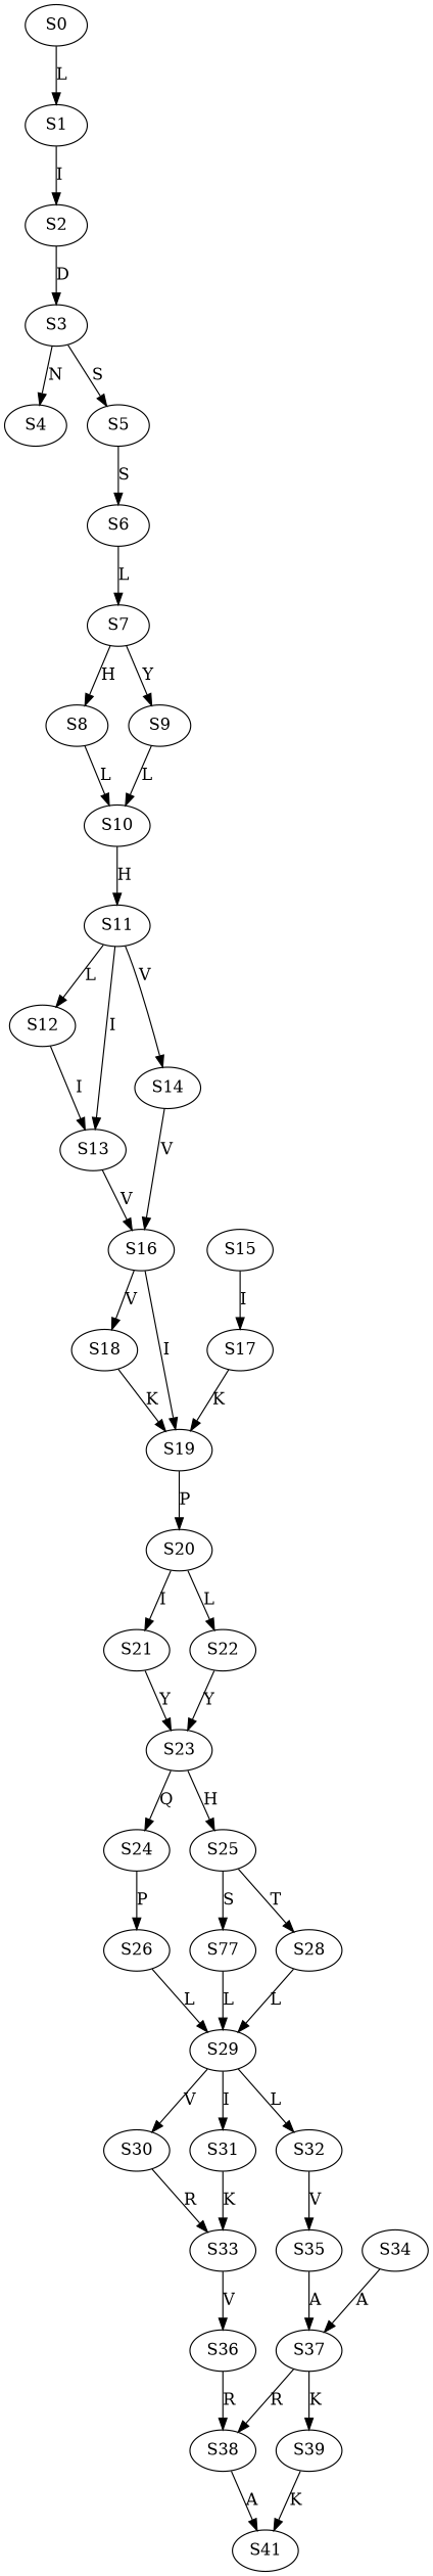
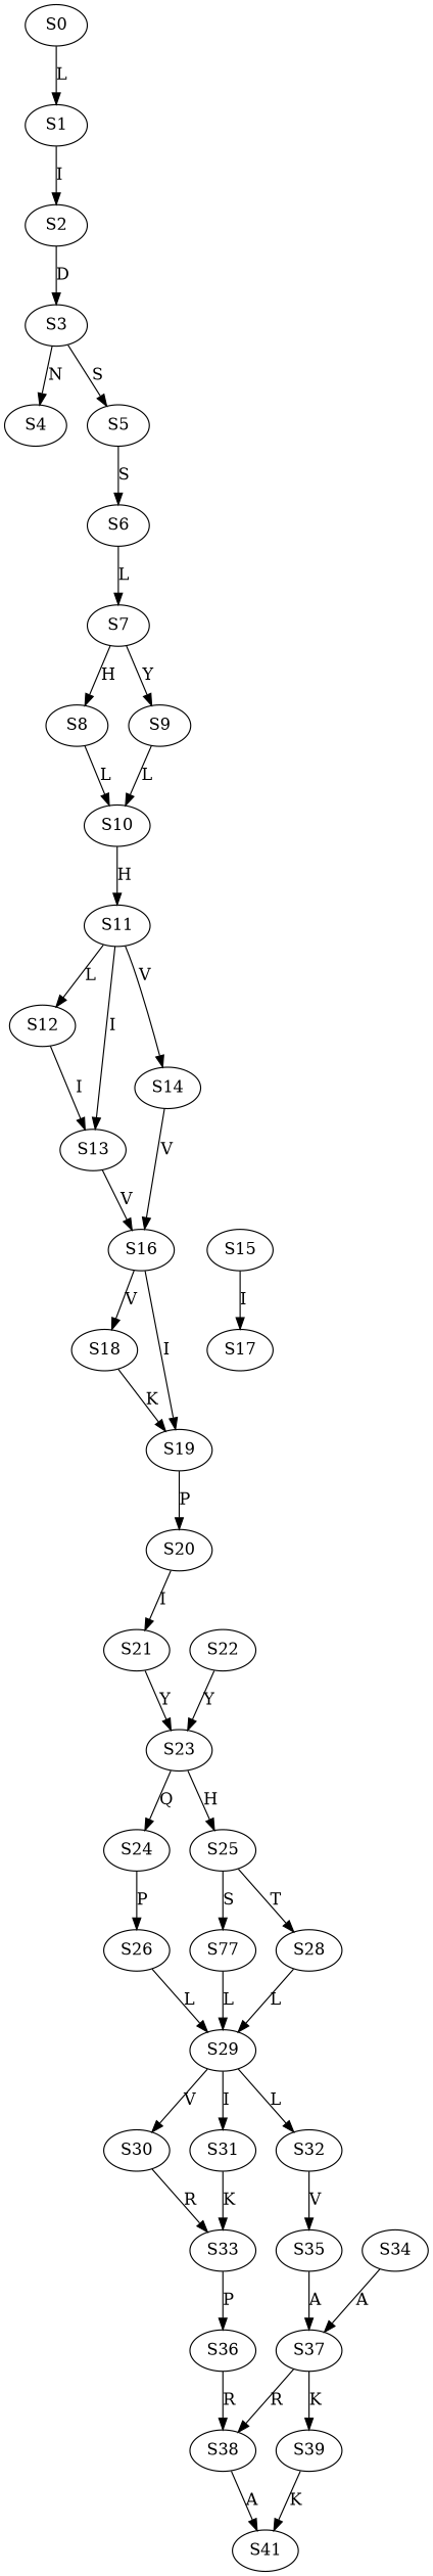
  strict digraph {
    S0
    S1
    S2
    S3
    S4
    S5
    S6
    S7
    S8
    S9
    S10
    S11
    S12
    S13
    S14
    S16
    S15
    S17
    S18
    S19
    S20
    S21
    S22
    S23
    S24
    S25
    S26
    n28 [label=S77]
    S28
    S29
    S30
    S31
    S32
    S33
    S35
    S36
    S34
    S37
    S38
    S39
    S41
    S0 -> S1 [label=L]
    S1 -> S2 [label=I]
    S2 -> S3 [label=D]
    S3 -> S4 [label=N]
    S3 -> S5 [label=S]
    S5 -> S6 [label=S]
    S6 -> S7 [label=L]
    S7 -> S8 [label=H]
    S7 -> S9 [label=Y]
    S8 -> S10 [label=L]
    S9 -> S10 [label=L]
    S10 -> S11 [label=H]
    S11 -> S12 [label=L]
    S11 -> S13 [label=I]
    S11 -> S14 [label=V]
    S12 -> S13 [label=I]
    S13 -> S16 [label=V]
    S14 -> S16 [label=V]
    S16 -> S18 [label=V]
    S16 -> S19 [label=I]
    S15 -> S17 [label=I]
-   S17 -> S19 [label=K]
    S18 -> S19 [label=K]
    S19 -> S20 [label=P]
    S20 -> S21 [label=I]
-   S20 -> S22 [label=L]
    S21 -> S23 [label=Y]
    S22 -> S23 [label=Y]
    S23 -> S24 [label=Q]
    S23 -> S25 [label=H]
    S24 -> S26 [label=P]
    S25 -> n28 [label=S]
    S25 -> S28 [label=T]
    S26 -> S29 [label=L]
    n28 -> S29 [label=L]
    S28 -> S29 [label=L]
    S29 -> S30 [label=V]
    S29 -> S31 [label=I]
    S29 -> S32 [label=L]
    S30 -> S33 [label=R]
    S31 -> S33 [label=K]
    S32 -> S35 [label=V]
-   S33 -> S36 [label=V]
+   S33 -> S36 [label=P]
    S35 -> S37 [label=A]
    S36 -> S38 [label=R]
    S34 -> S37 [label=A]
    S37 -> S38 [label=R]
    S37 -> S39 [label=K]
    S38 -> S41 [label=A]
    S39 -> S41 [label=K]
  }
